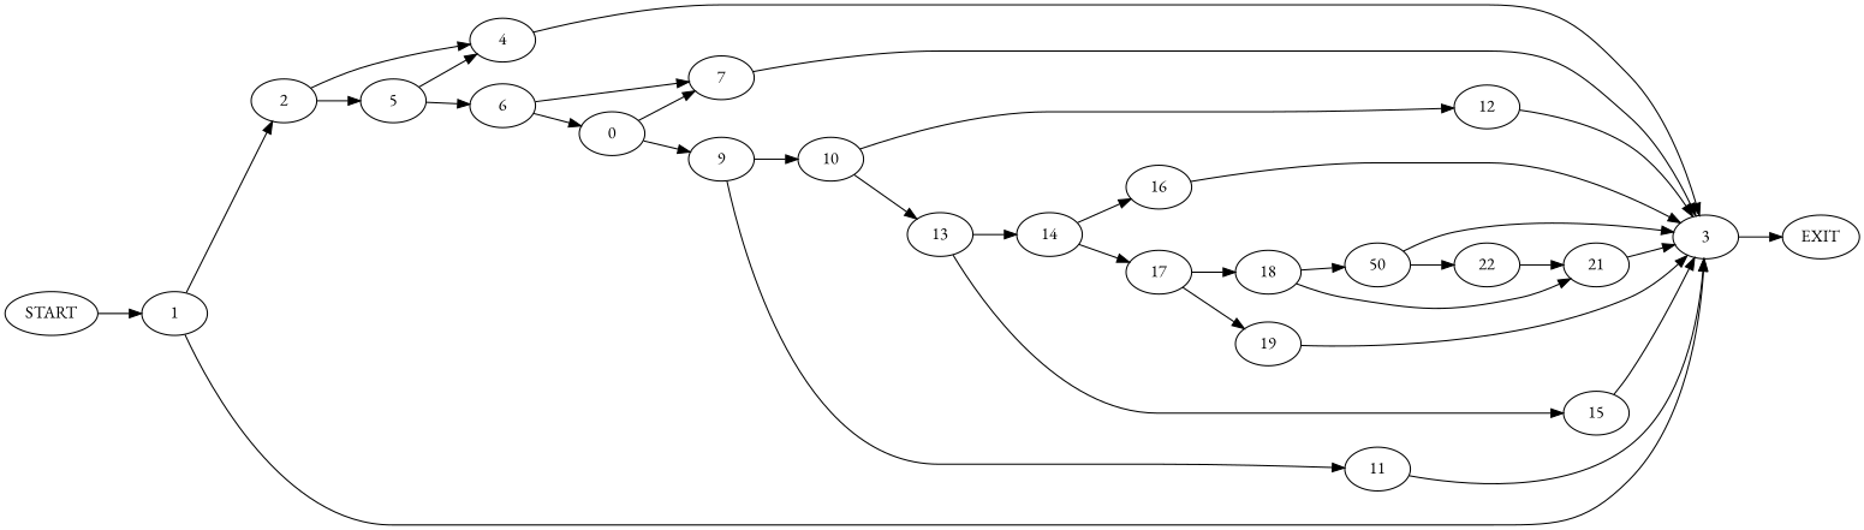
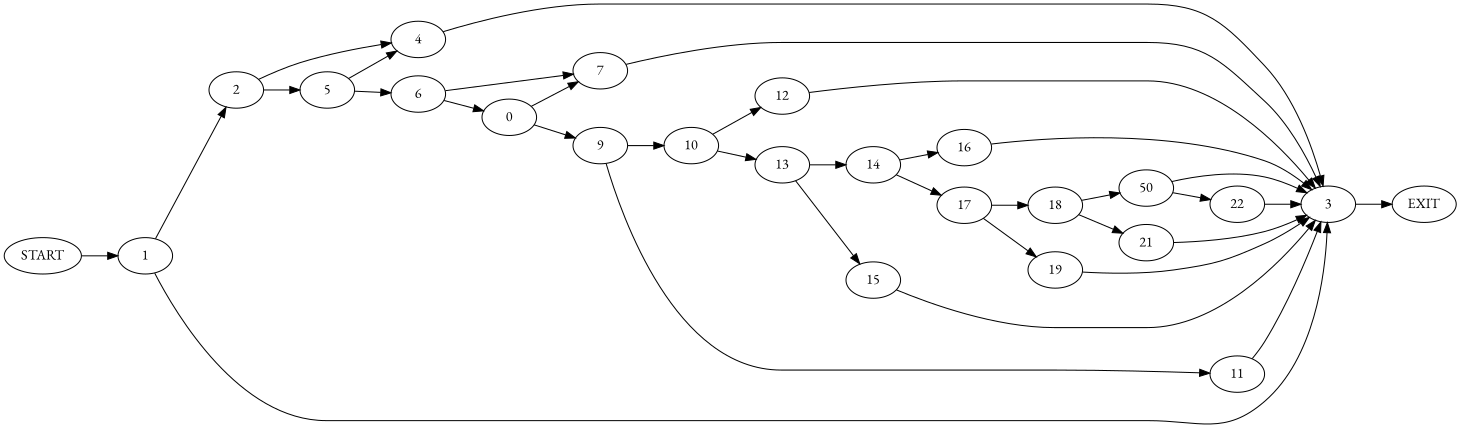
  digraph {
    fontname="EB Garamond"
    rankdir=LR
    node [fontname="EB Garamond"]
    edge [fontname="EB Garamond"]
    n1 [label=START]
    1
    2
    3
    n5 [label=EXIT]
    4
    5
    6
    7
    n10 [label=0]
    9
    10
    11
    12
    13
    14
    15
    16
    17
    18
    19
    n22 [label=50]
    21
    22
    n1 -> 1
    1 -> 2
    1 -> 3
    2 -> 4
    2 -> 5
    3 -> n5
    4 -> 3
    5 -> 4
    5 -> 6
    6 -> 7
    6 -> n10
    7 -> 3
    n10 -> 7
    n10 -> 9
    9 -> 10
    9 -> 11
    10 -> 12
    10 -> 13
    11 -> 3
    12 -> 3
    13 -> 14
    13 -> 15
    14 -> 16
    14 -> 17
    15 -> 3
    16 -> 3
    17 -> 18
    17 -> 19
    18 -> n22
    18 -> 21
    19 -> 3
    n22 -> 3
    n22 -> 22
    21 -> 3
-   22 -> 21
+   22 -> 3
  }
